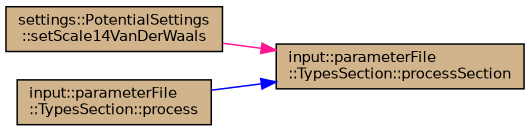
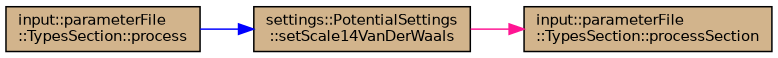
  digraph {
    rankdir=RL
    node [color=black fillcolor=tan fontname=Helvetica fontsize=10 shape=record style=filled]
    edge [dir=back fontname=Helvetica fontsize=10 labelfontname=Helvetica labelfontsize=10 style=solid]
    n1 [fontcolor=black height=0.2 label="settings::PotentialSettings\l::setScale14VanDerWaals" width=0.4]
    n2 [height=0.2 label="input::parameterFile\l::TypesSection::processSection" width=0.4]
    n3 [height=0.2 label="input::parameterFile\l::TypesSection::process" width=0.4]
    n2 -> n1 [color=deeppink]
-   n2 -> n3 [color=blue]
+   n1 -> n3 [color=blue]
  }
